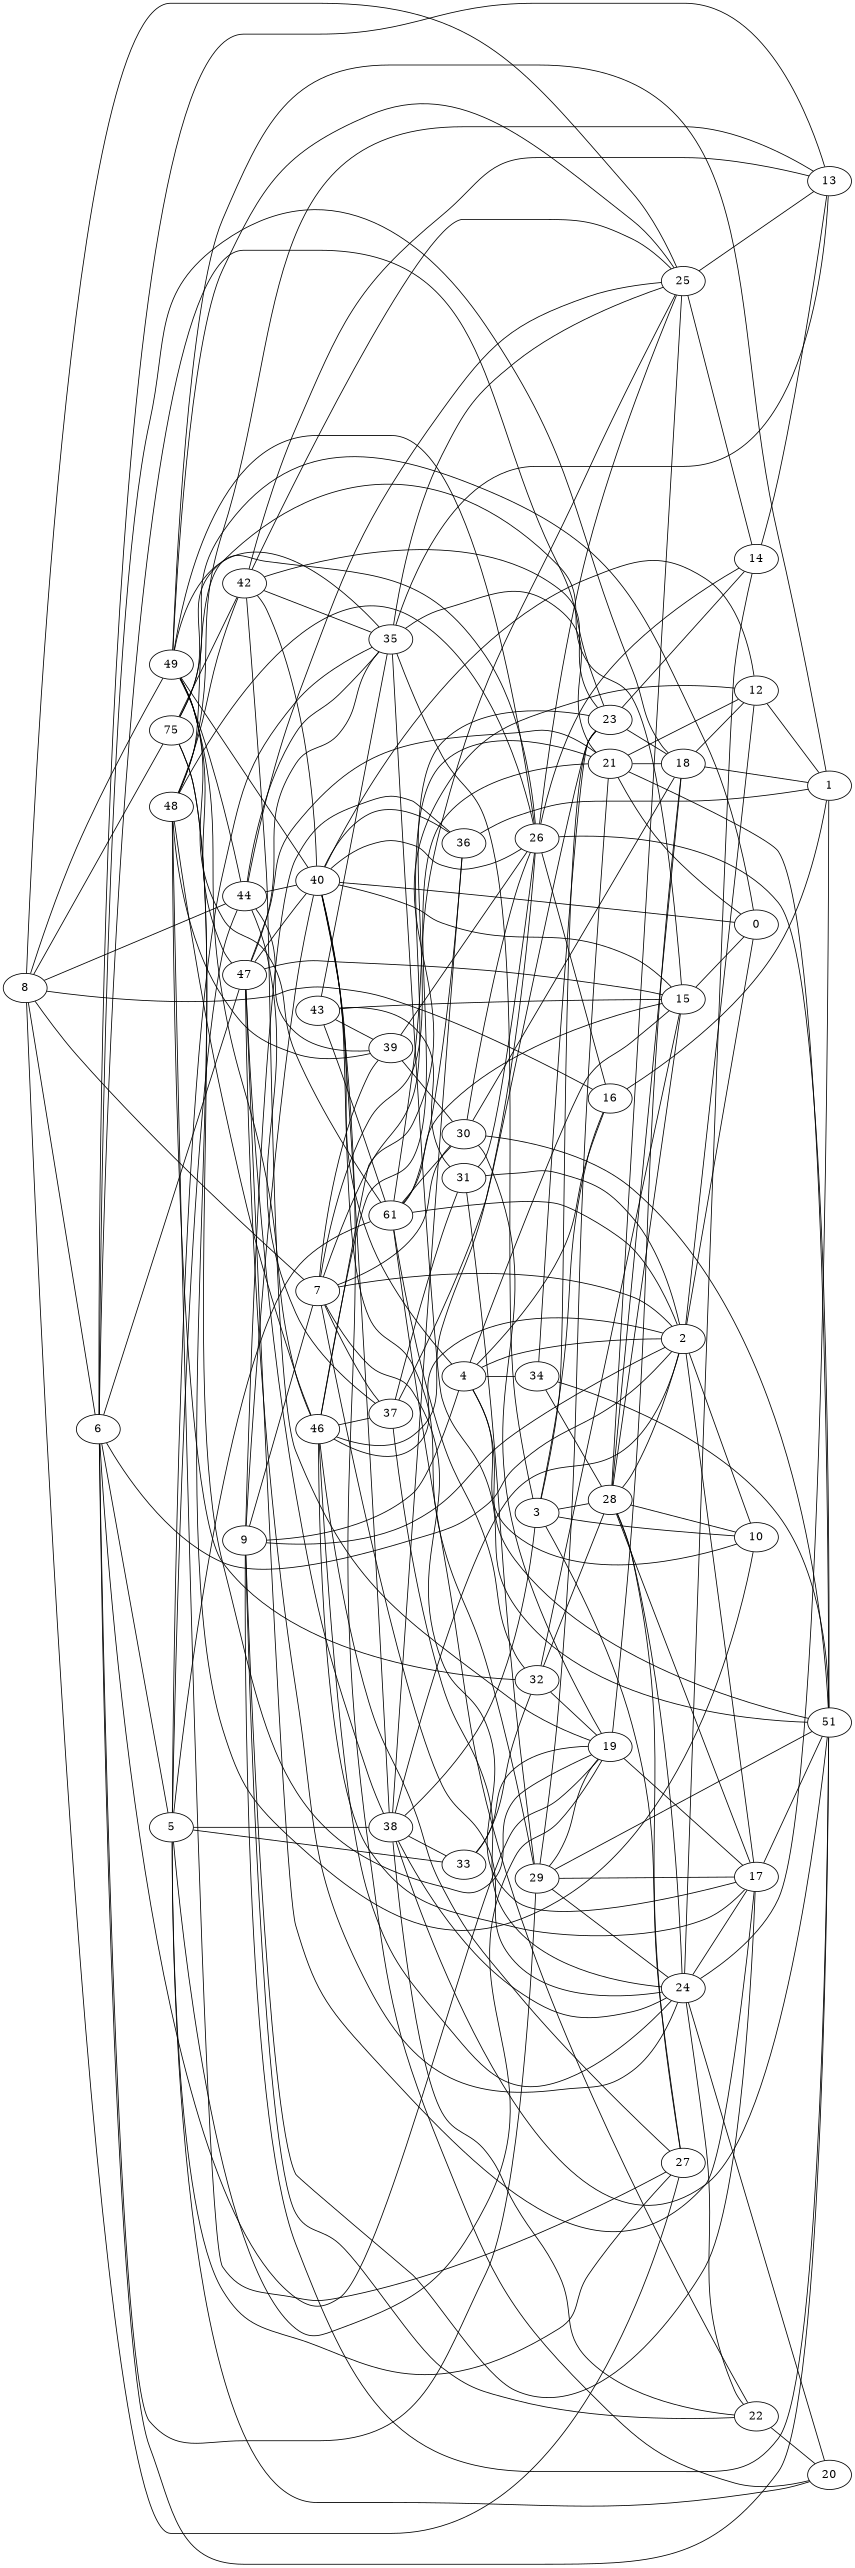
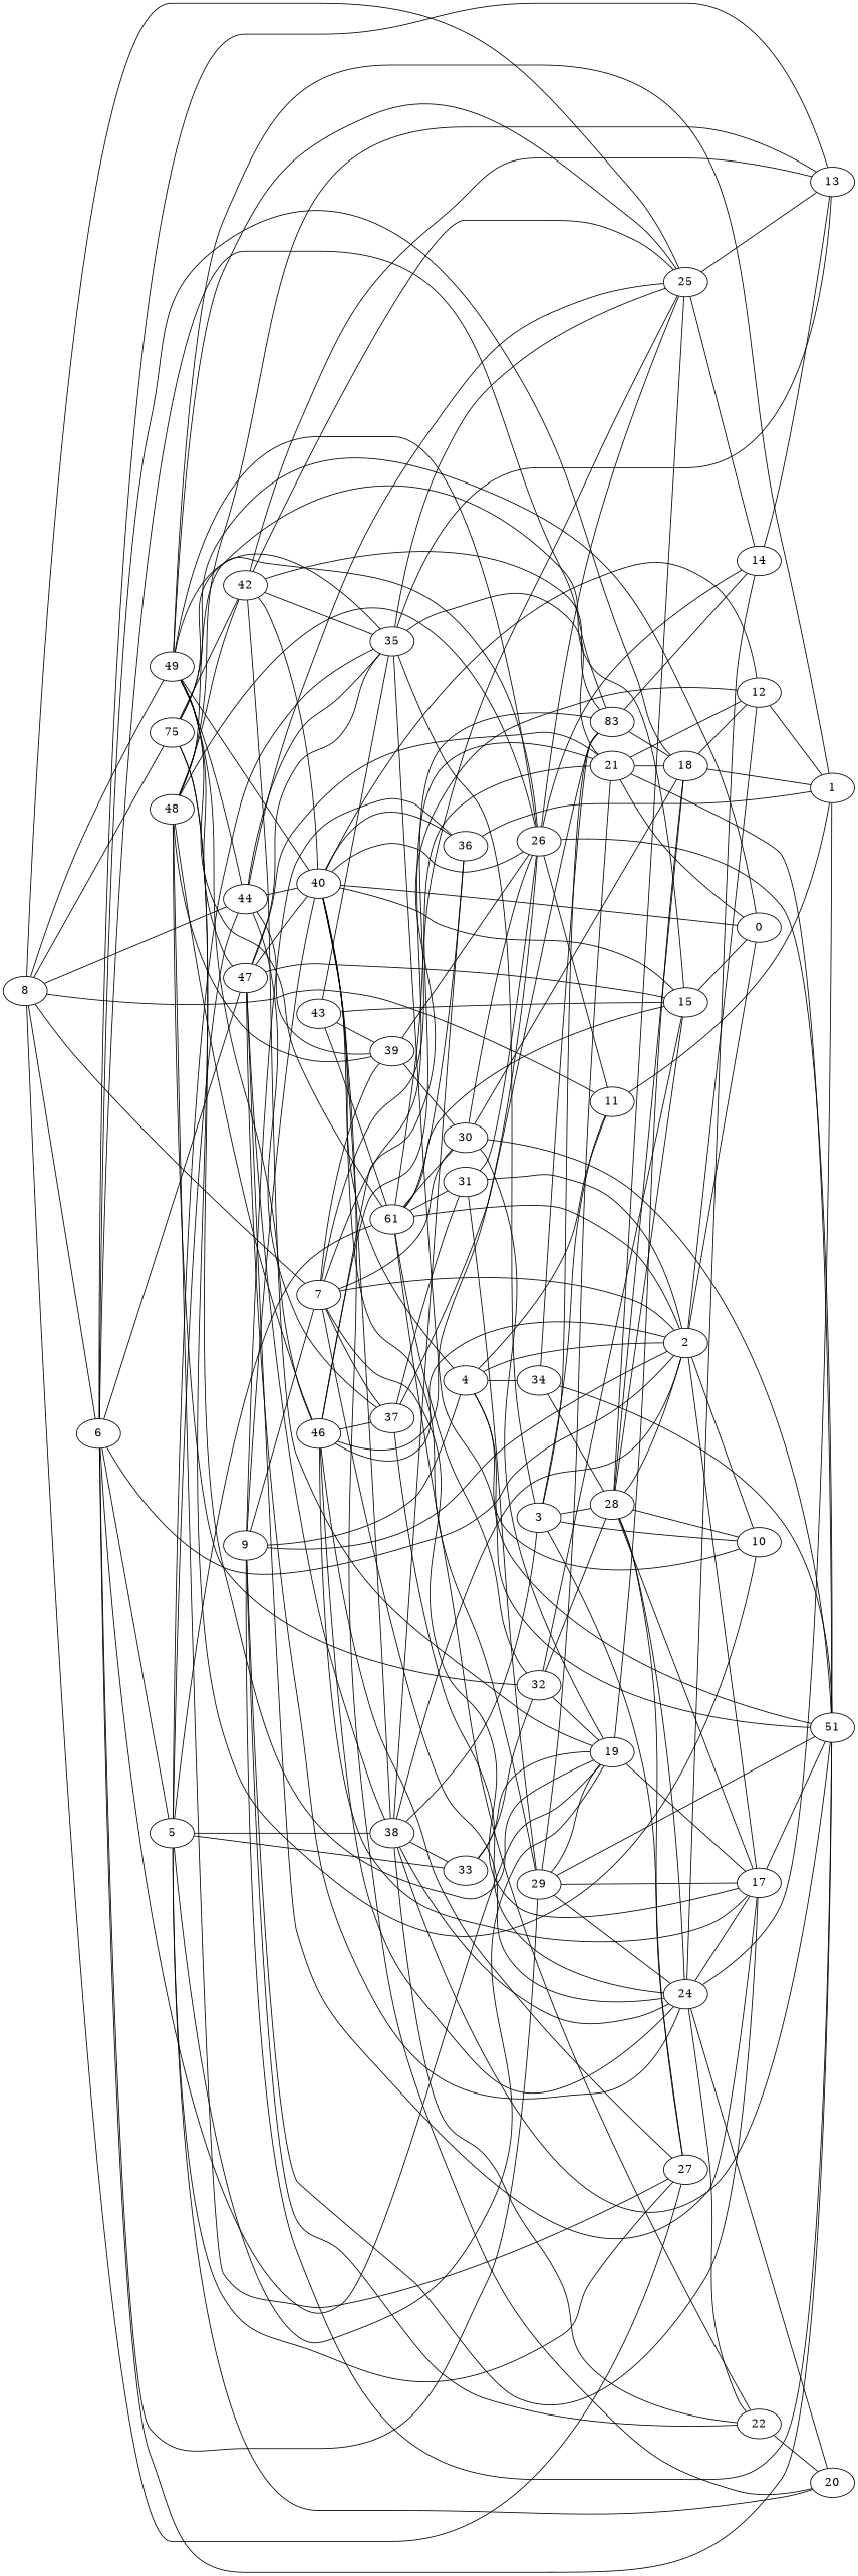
  digraph {
    rankdir=LR
    edge [color=black dir=none]
    5
    44
    19
    27
    n5 [label=61]
    35
    20
    38
    33
    39
    25
    40
    37
    31
    26
    2
    29
    n18 [label=51]
    14
-   16
+   16 [label=11]
    43
    15
    30
    9
    4
    17
    7
    36
    22
    10
    34
    0
    12
    13
    49
    47
    46
    1
    24
    21
    42
-   23
+   23 [label=83]
    18
    28
    32
    3
    48
    6
    8
    n50 [label=75]
    subgraph sub_1 {
      5
      44
      19
      27
      n5
      35
      20
      38
      33
      39
      25
      40
      37
      31
      26
      2
      29
      n18
      14
      16
      43
      15
      30
      9
      4
      17
      7
      36
      22
      10
      34
      0
      12
      13
      49
      47
      46
      1
      24
      21
      42
      23
      18
      28
      32
      3
      48
      6
      8
      n50
    }
    5 -> 44
    5 -> 19
    5 -> 27
    5 -> n5
    5 -> 35
    5 -> 20
    5 -> 38
    5 -> 33
    44 -> 35
    44 -> 39
    44 -> 25
    44 -> 40
    44 -> 37
    19 -> 17
    19 -> 18
    n5 -> 25
    n5 -> 2
    n5 -> 15
    n5 -> 30
    n5 -> 36
    n5 -> 22
    n5 -> 32
    35 -> 25
    35 -> n18
    35 -> 13
    35 -> 21
    35 -> 3
    38 -> 33
    38 -> 2
    38 -> n18
    38 -> 36
    38 -> 22
    38 -> 24
    38 -> 3
    33 -> 19
    33 -> 32
    39 -> 26
    39 -> 30
    25 -> 14
    25 -> 13
    40 -> 20
    40 -> 38
    40 -> 26
    40 -> 29
    40 -> 15
    40 -> 4
    40 -> 36
    40 -> 0
    40 -> 12
    37 -> 31
    37 -> 24
    37 -> 23
    31 -> 26
    31 -> 2
    31 -> 29
    26 -> 25
    26 -> n18
    26 -> 14
    26 -> 16
    2 -> 17
    2 -> 10
    2 -> 0
    2 -> 12
    29 -> 19
    29 -> n18
    29 -> 17
    29 -> 24
    29 -> 21
    14 -> 13
    16 -> 1
    43 -> n5
    43 -> 35
    43 -> 39
-   43 -> 31
+   n5 -> 31
    43 -> 15
    15 -> 0
    30 -> 19
    30 -> 26
    30 -> n18
    30 -> 18
    9 -> 40
    9 -> 2
    9 -> n18
    9 -> 4
    9 -> 17
    9 -> 7
    9 -> 36
    9 -> 22
    4 -> 2
    4 -> n18
    4 -> 16
-   4 -> 15
    4 -> 10
    4 -> 34
    17 -> n18
    7 -> 39
    7 -> 37
    7 -> 2
    7 -> 30
    7 -> 17
    7 -> 24
    7 -> 21
    7 -> 23
    36 -> 1
    22 -> 20
    34 -> n18
    34 -> 23
    34 -> 28
    12 -> 1
    49 -> 44
    49 -> n5
    49 -> 35
    49 -> 25
    49 -> 40
    49 -> 26
    49 -> 47
    49 -> 46
    49 -> 1
    47 -> 35
    47 -> 38
    47 -> 40
    47 -> 15
    47 -> 17
    47 -> 24
    47 -> 21
    46 -> 27
    46 -> 37
    46 -> 26
    46 -> 2
    46 -> 17
    46 -> 12
    46 -> 24
    46 -> 21
    24 -> 20
    24 -> 14
    24 -> 17
    24 -> 22
    24 -> 1
    21 -> n18
    21 -> 0
    21 -> 12
    21 -> 18
    42 -> 19
    42 -> 35
    42 -> 25
    42 -> 40
    42 -> 13
    42 -> 23
    23 -> 14
    23 -> 18
    18 -> 12
    18 -> 1
    28 -> 27
    28 -> 25
    28 -> 2
    28 -> 15
    28 -> 17
    28 -> 10
    28 -> 24
    28 -> 18
    32 -> 19
    32 -> 15
    32 -> 28
    3 -> 27
    3 -> 16
    3 -> 10
    3 -> 23
    3 -> 28
    48 -> 27
    48 -> 39
    48 -> 26
    48 -> 15
    48 -> 13
    48 -> 46
    48 -> 42
    48 -> 32
    6 -> 5
    6 -> 19
    6 -> 2
    6 -> 29
    6 -> n18
    6 -> 13
    6 -> 47
    6 -> 23
    6 -> 18
    8 -> 44
    8 -> 27
    8 -> 25
    8 -> 16
    8 -> 7
    8 -> 49
    8 -> 6
    8 -> n50
    n50 -> 19
    n50 -> 26
    n50 -> 10
    n50 -> 0
    n50 -> 42
  }
